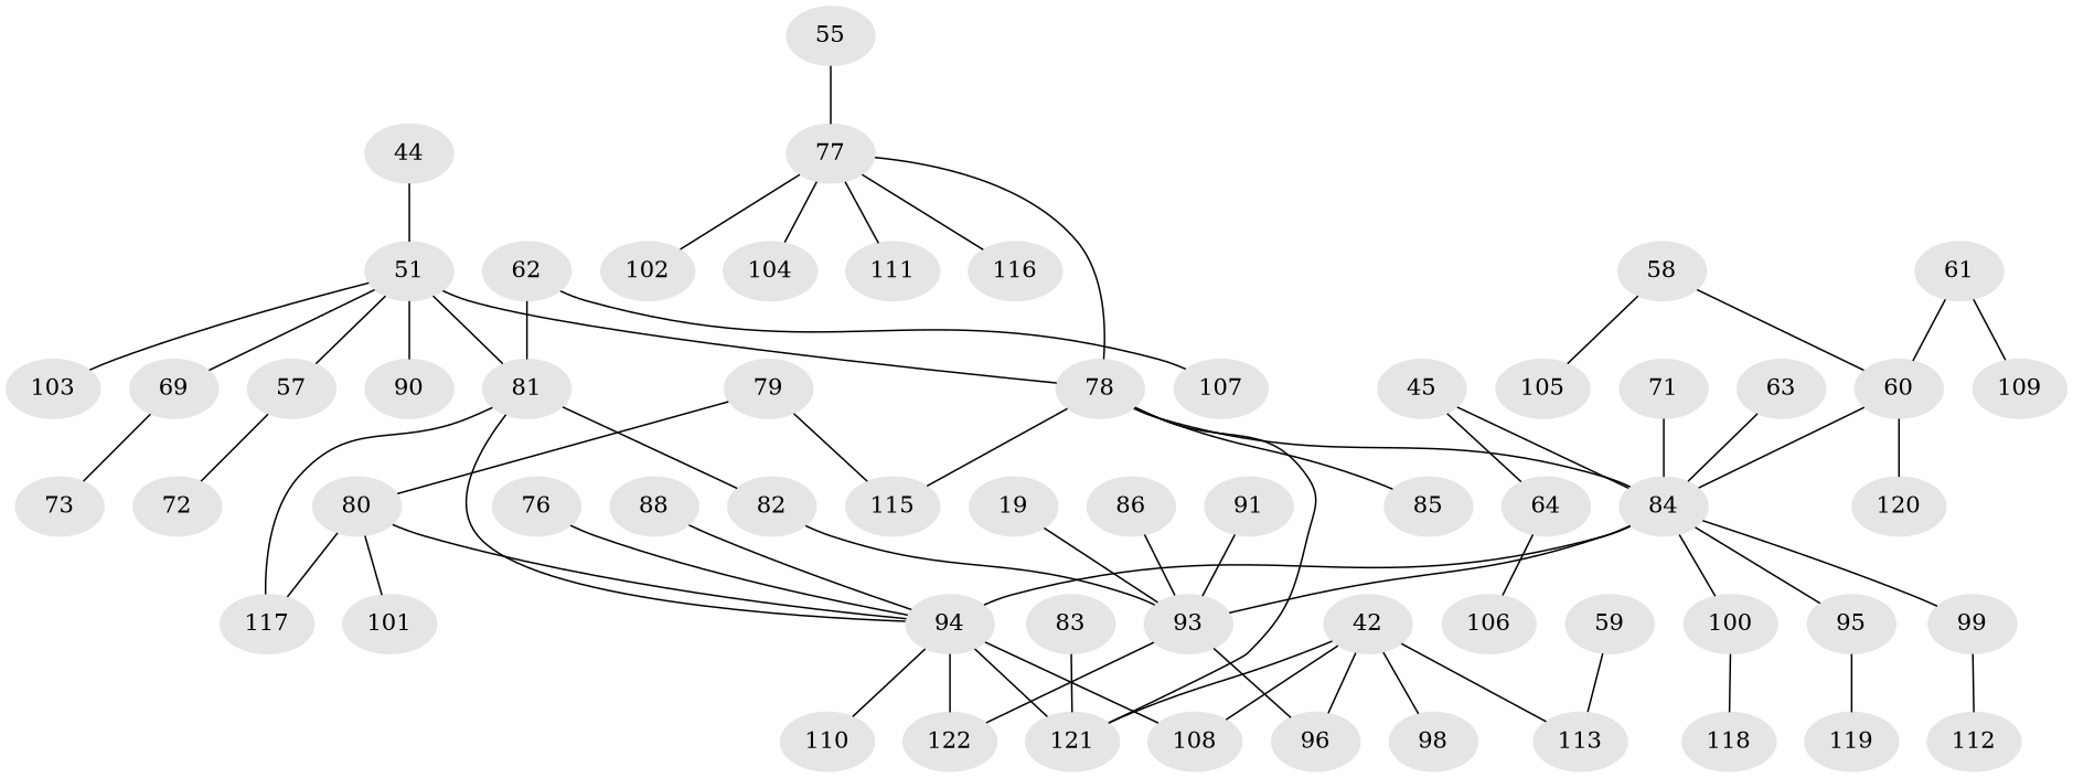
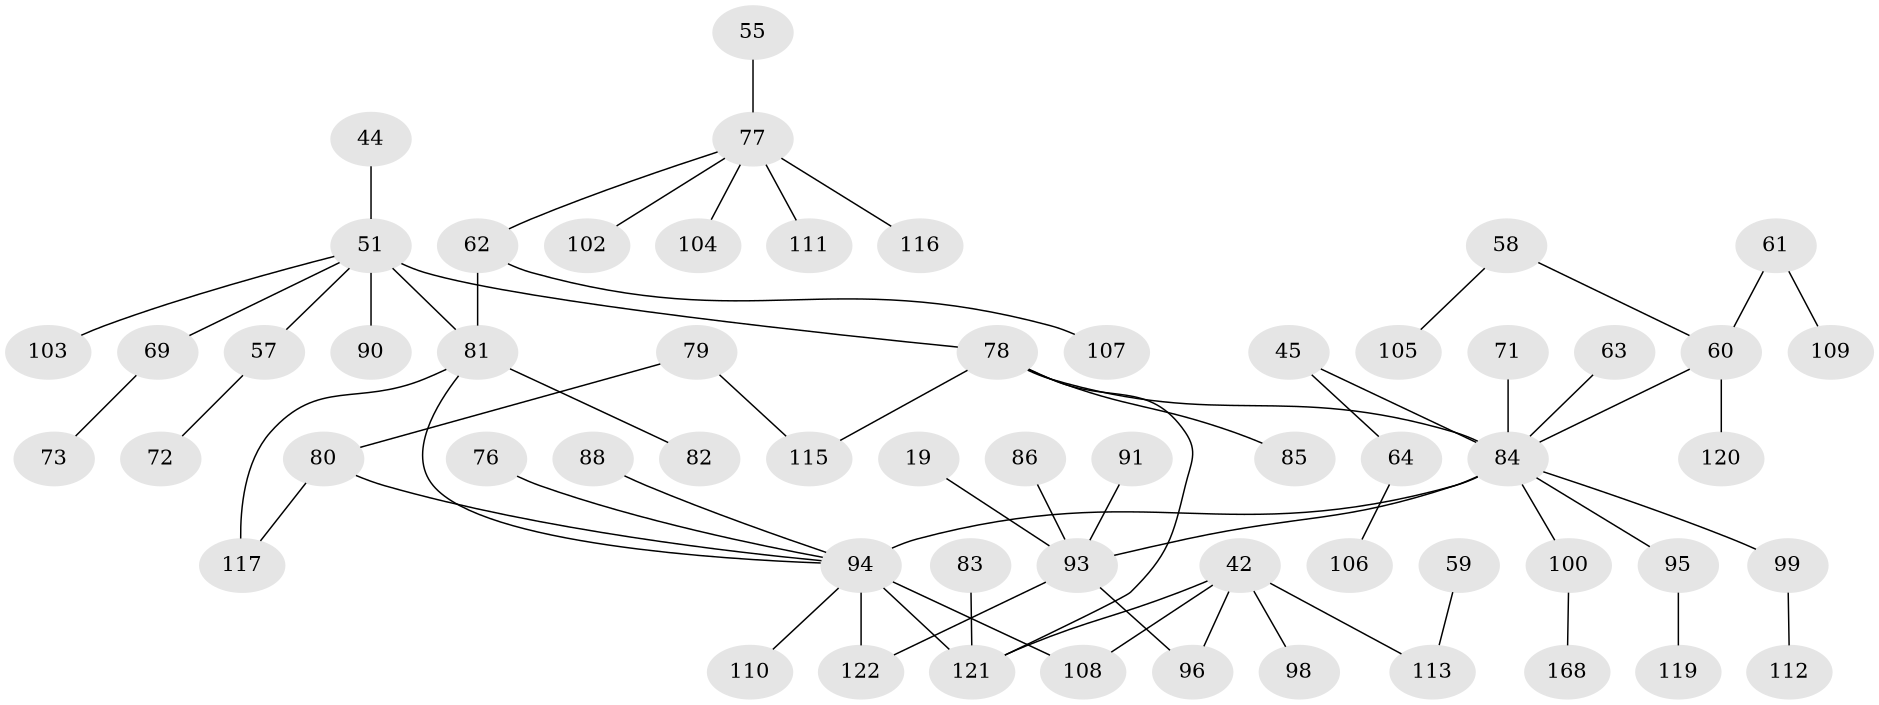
  graph {
    node [color=gray90 style=filled]
    93 [super="+60+74"]
    96 [super="+24+53"]
    122 [super="+114"]
    19
    51 [super="+41+37+50"]
    57
    69
    78 [super="+35+7+46"]
    81 [super="+11+16"]
    90
    103
    44
    45 [super="+27"]
    64
    84 [super="+3+21+23"]
    106
    94 [super="+89+4+66"]
    95
    99
    100 [super="+29"]
    72
    73
    85
    115 [super="+13+25+75"]
    121 [super="+33"]
    117
    82
    77 [super="+18+70+65+68"]
    102
    104
    111
    116
    55
    n34 [label=60 super="+47"]
    120
    58
    105
    113 [super="+43"]
    59
    61
    109
    62
    107
    63
    71
    108 [super="+87"]
    110
    76
    80 [super="+32"]
-   101
    79
    83
    119
    112
-   118
+   118 [label=168]
    86
    88
    91
    n59 [label=42 super="+36+56"]
    98
    93 -- 96
    93 -- 122
    19 -- 93
    51 -- 57
    51 -- 69
    51 -- 78 [weight=3]
    51 -- 81
    51 -- 90
    51 -- 103
    57 -- 72
    69 -- 73
    78 -- 84 [weight=2]
    78 -- 85
    78 -- 115
    78 -- 121
    81 -- 94
    81 -- 117
    81 -- 82
    44 -- 51
    45 -- 64
    45 -- 84
    64 -- 106
    84 -- 93 [weight=2]
    84 -- 94 [weight=2]
    84 -- 95
    84 -- 99
    84 -- 100
    94 -- 122
    94 -- 121
    94 -- 108 [weight=2]
    94 -- 110
    95 -- 119
    99 -- 112
    100 -- 118
-   82 -- 93
-   77 -- 78
+   77 -- 62
    77 -- 102
    77 -- 104
    77 -- 111
    77 -- 116
    55 -- 77
    n34 -- 84
    n34 -- 120
    58 -- n34
    58 -- 105
    59 -- 113
    61 -- n34
    61 -- 109
    62 -- 81
    62 -- 107
    63 -- 84
    71 -- 84
    76 -- 94
    80 -- 94
    80 -- 117
-   80 -- 101
    79 -- 115
    79 -- 80
    83 -- 121
    86 -- 93
    88 -- 94
    91 -- 93
    n59 -- 96
    n59 -- 121
    n59 -- 113
    n59 -- 108
    n59 -- 98
  }
